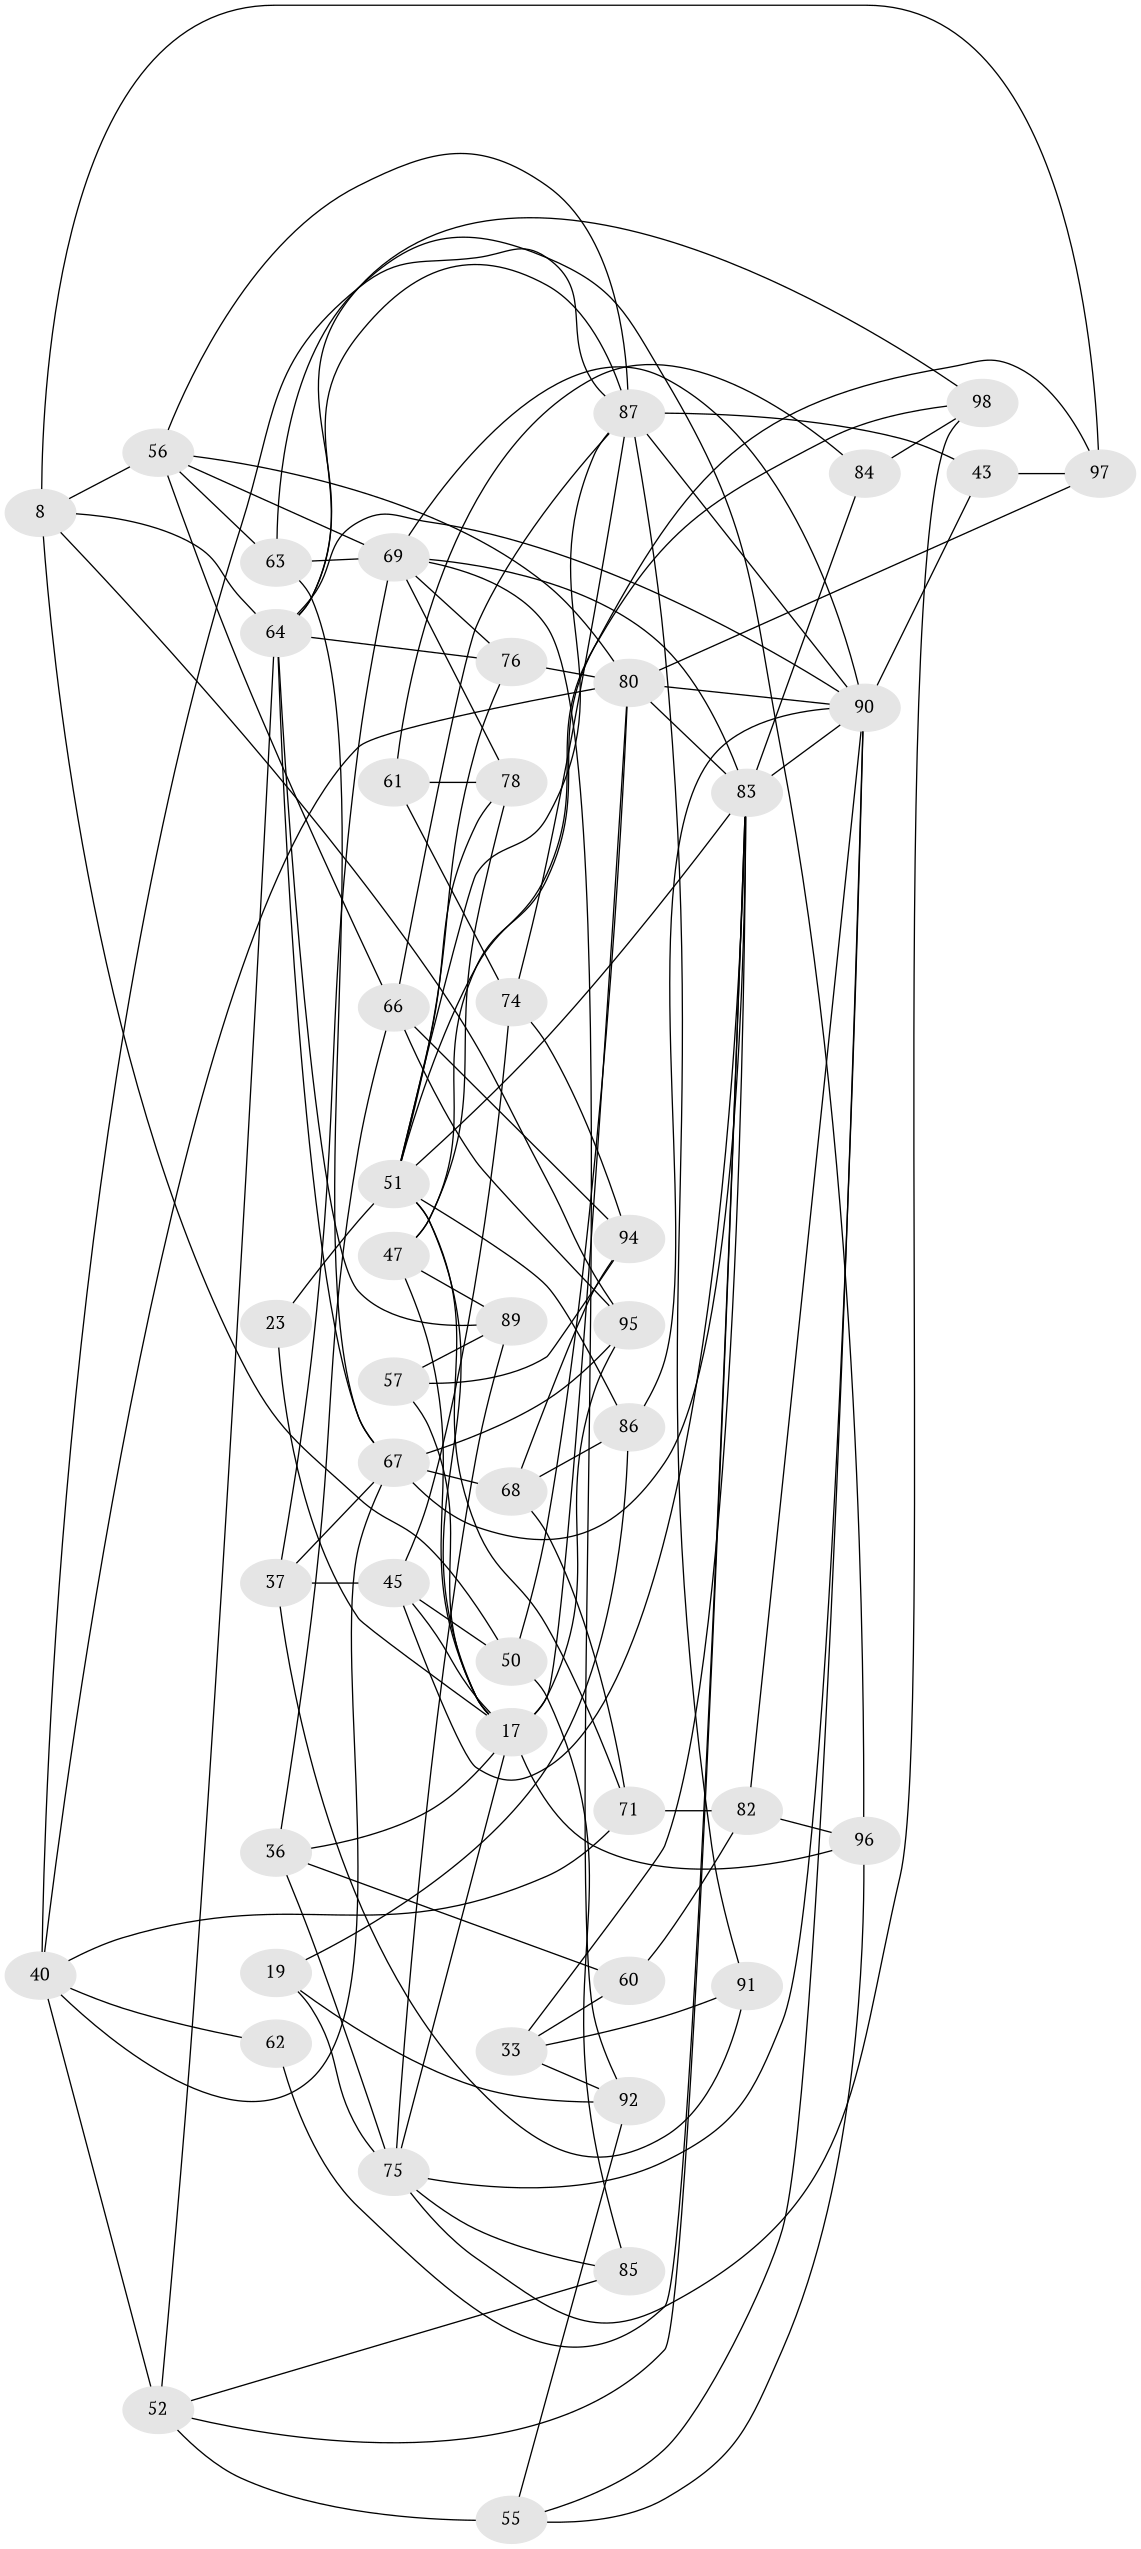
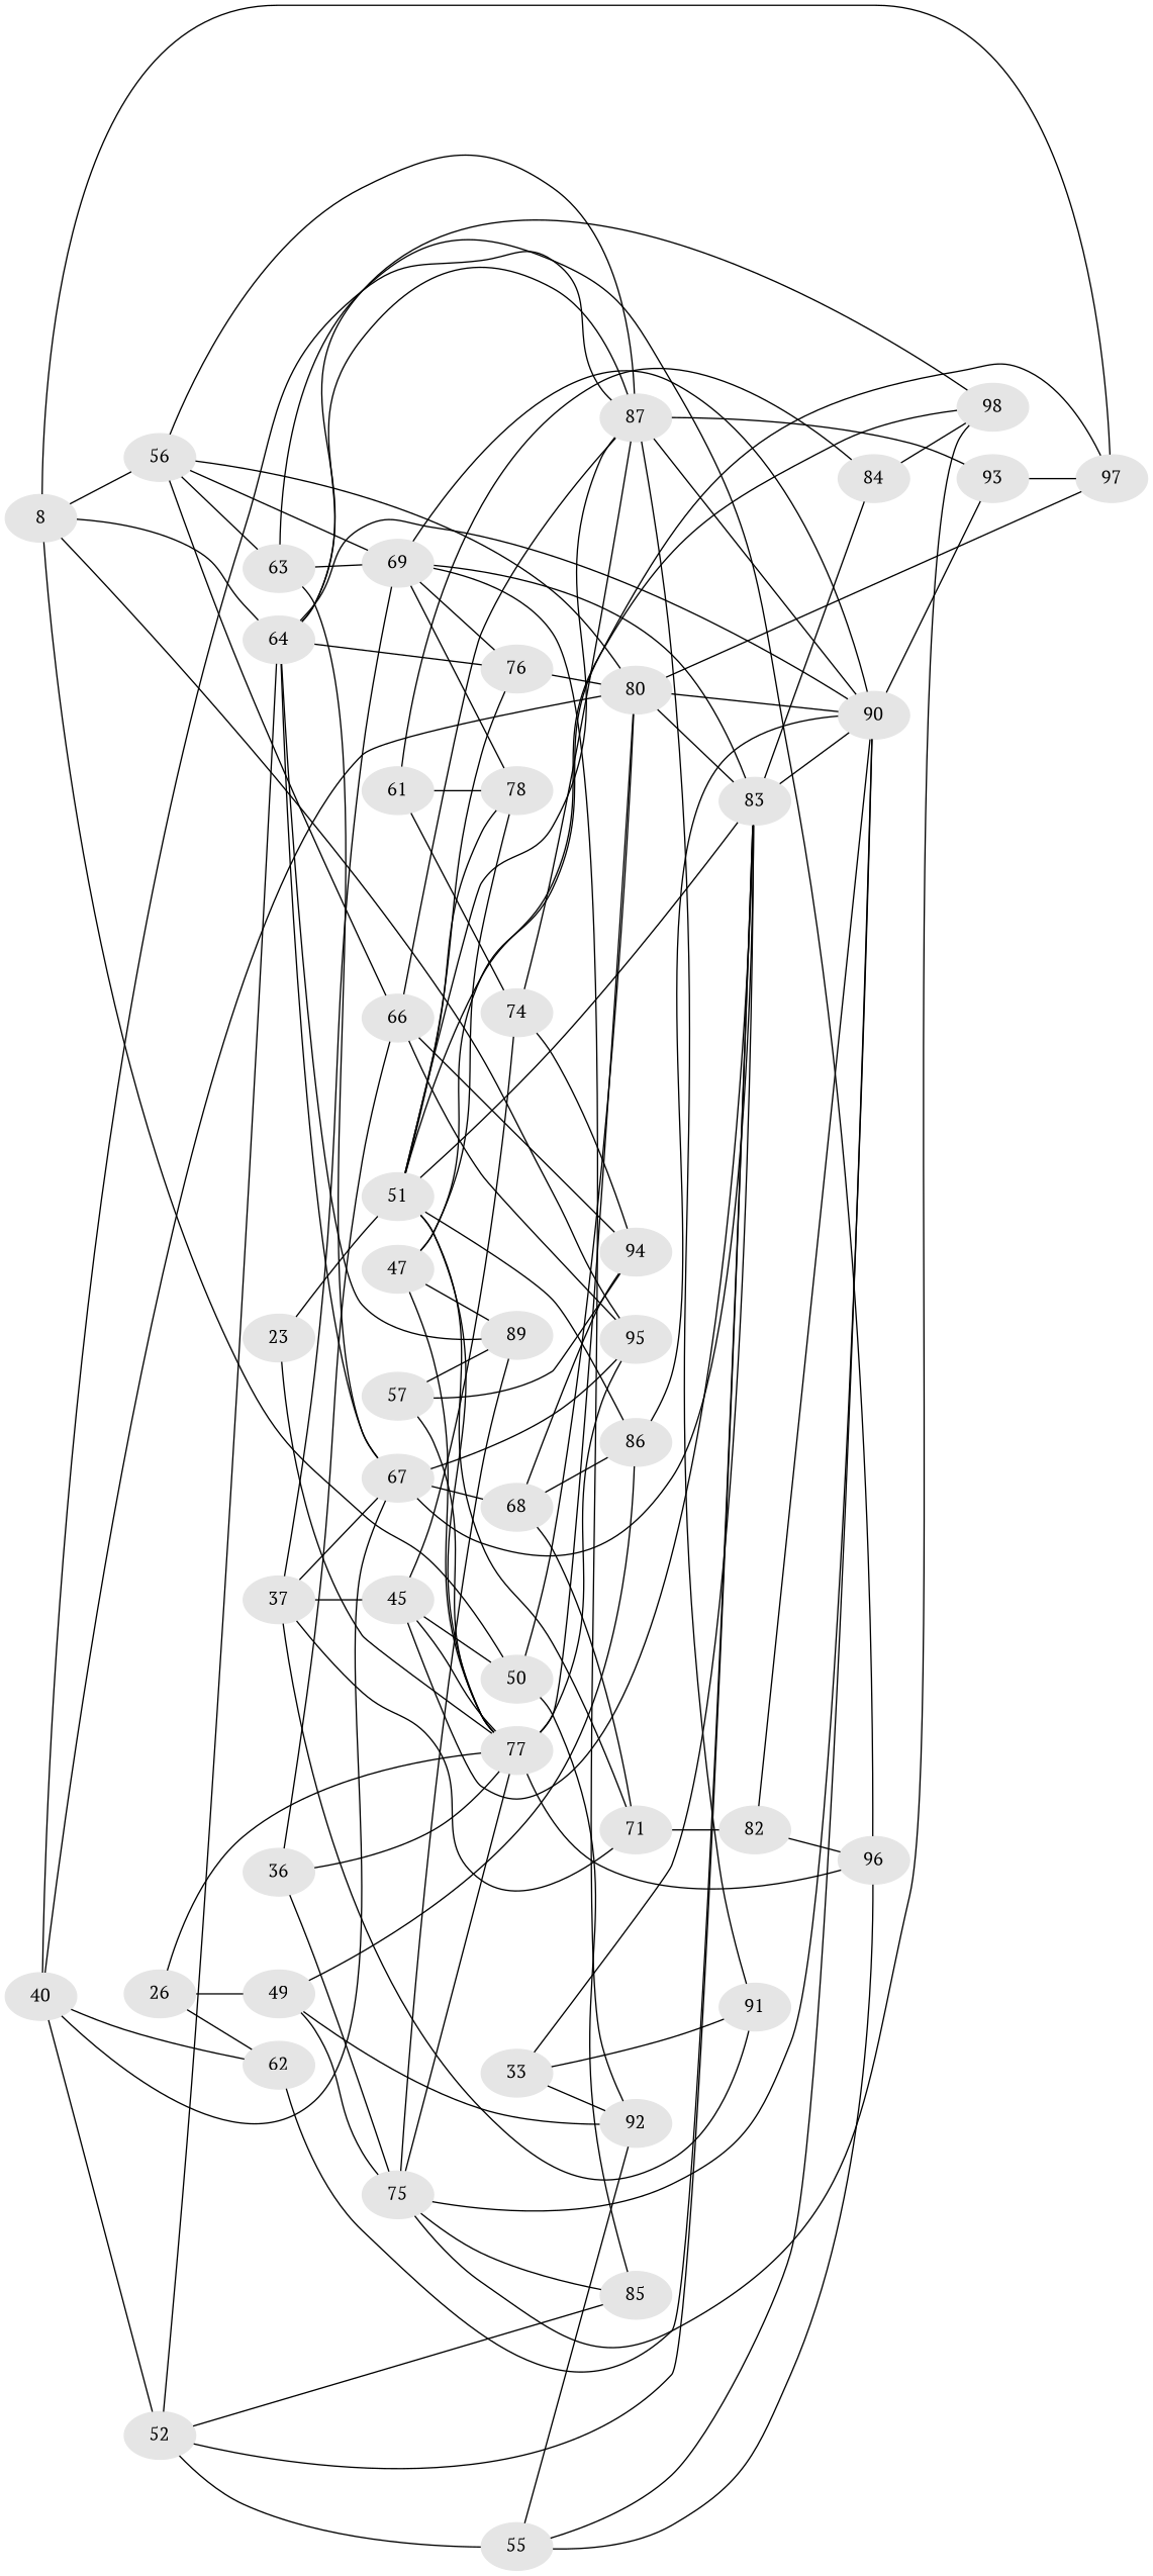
  graph {
    fontname="PT Serif"
    rankdir=LR
    node [color=gray90 fontname="PT Serif" style=filled]
    edge [fontname="PT Serif"]
    8 [super="+3"]
    50
    56 [super="+21+54"]
    64 [super="+1+6"]
    95
    97 [super="+65"]
    80 [super="+11+27+72"]
    85
    66 [super="+44"]
    69 [super="+42+43"]
    87 [super="+28+41"]
    63
    67 [super="+12+22"]
    89 [super="+46"]
    76
    n16 [label=98]
    90 [super="+29+79"]
    51 [super="+14+16+35"]
-   77 [super="+13+39+31+53" label=17]
+   77 [super="+13+39+31+53"]
    83 [super="+58+81+38"]
    71 [super="+7"]
    78
    86
    23
    96
-   49 [label=19]
+   26 [super="+24"]
+   49
    62
    92
    75 [super="+32+73"]
    33
-   60
    91
    82 [super="+59"]
    84 [super="+48"]
    36
    94
    37
    45
    74
    68
    40 [super="+4+17"]
    52 [super="+34"]
    55
-   93 [label=43]
+   93
    47
    57
    61
    8 -- 50
    8 -- 56
    8 -- 64 [weight=2]
    8 -- 95
    8 -- 97
    50 -- 80
    50 -- 85
    56 -- 80 [weight=2]
    56 -- 66 [weight=2]
    56 -- 69
    56 -- 87
    56 -- 63
    64 -- 87
    64 -- 67
    64 -- 89
    64 -- 76
    64 -- n16
    64 -- 90
    80 -- 97 [weight=2]
    80 -- 90
    80 -- 83
    66 -- 95
    66 -- 87
    66 -- 94
    69 -- 76
    69 -- 90
    69 -- 83 [weight=3]
    69 -- 78
    69 -- 92
    87 -- 90 [weight=2]
    87 -- 91 [weight=2]
    87 -- 93
    63 -- 69
    63 -- 67
    63 -- 96
    67 -- 95
    67 -- 83
    67 -- 68
    76 -- 80
    90 -- 93
    51 -- 87
    51 -- 76
    51 -- n16
    51 -- 77
    51 -- 83 [weight=2]
    51 -- 71 [weight=2]
    51 -- 78
    51 -- 86
    77 -- 95
    77 -- 80
    77 -- 96
    83 -- 90
    83 -- 84 [weight=4]
    71 -- 82 [weight=2]
    86 -- 90
    23 -- 51 [weight=2]
    23 -- 77 [weight=2]
+   26 -- 77 [weight=3]
+   26 -- 49
+   26 -- 62 [weight=2]
    49 -- 86
    49 -- 92
    49 -- 75
    62 -- 83
    75 -- 85
    75 -- 89 [weight=3]
    75 -- n16
    75 -- 90 [weight=2]
    75 -- 77
    33 -- 83
    33 -- 92
-   33 -- 60
    33 -- 91
-   60 -- 82 [weight=2]
    82 -- 90
    82 -- 96
    84 -- n16
    36 -- 66
    36 -- 77
    36 -- 75
-   36 -- 60
    37 -- 69
    37 -- 67
    37 -- 91
    37 -- 45
    45 -- 50
    45 -- 77
    45 -- 83
    45 -- 74
    74 -- 87
    74 -- 94
    68 -- 71
    68 -- 86
    68 -- 94
    40 -- 80
    40 -- 87 [weight=2]
    40 -- 67 [weight=2]
-   40 -- 71
+   37 -- 71
    40 -- 62
    40 -- 52
    52 -- 64
    52 -- 85 [weight=2]
    52 -- 83
    52 -- 55
    55 -- 90
    55 -- 96
    55 -- 92
    93 -- 97 [weight=2]
    47 -- 97
    47 -- 89
    47 -- 77
    47 -- 78
    57 -- 89
    57 -- 77
    57 -- 94
    61 -- 78
    61 -- 84
    61 -- 74
  }
